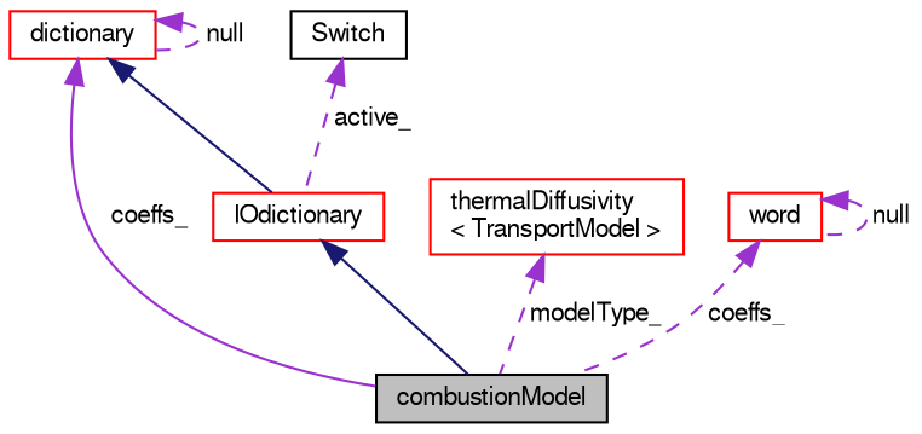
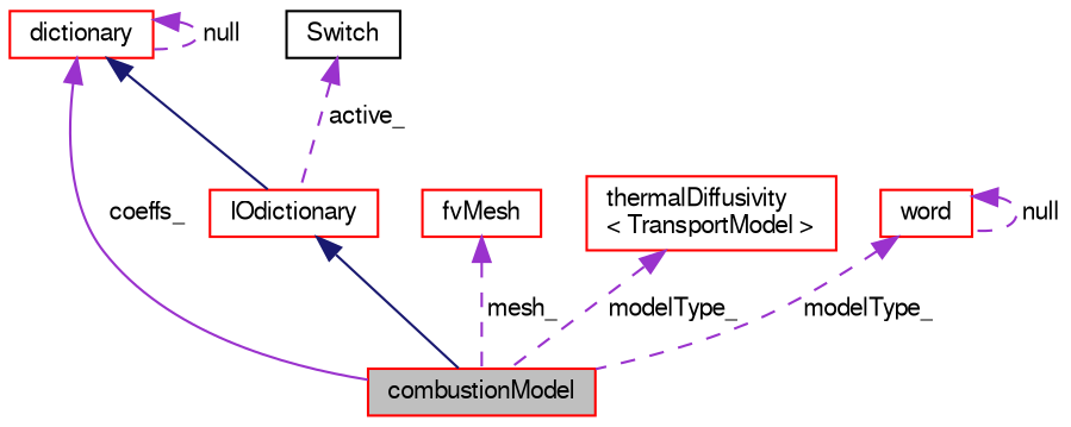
  digraph {
    node [color=red fontname=FreeSans fontsize=10 shape=record]
    edge [color=darkorchid3 dir=back fontname=FreeSans fontsize=10 labelfontname=FreeSans labelfontsize=10 style=dashed]
-   n1 [color=black fillcolor=grey75 fontcolor=black height=0.2 label=combustionModel style=filled width=0.4]
+   n1 [fillcolor=grey75 fontcolor=black height=0.2 label=combustionModel style=filled width=0.4]
    n2 [height=0.2 label=IOdictionary width=0.4]
    n3 [height=0.2 label=dictionary width=0.4]
    n4 [color=black height=0.2 label=Switch width=0.4]
+   n5 [height=0.2 label=fvMesh width=0.4]
    n6 [height=0.2 label="thermalDiffusivity\l\< TransportModel \>" width=0.4]
    n7 [height=0.2 label=word width=0.4]
    n2 -> n1 [color=midnightblue style=solid]
    n3 -> n1 [label=" coeffs_" style=solid]
    n3 -> n2 [color=midnightblue style=solid]
    n3 -> n3 [label=" null"]
    n4 -> n2 [label=" active_"]
+   n5 -> n1 [label=" mesh_"]
    n6 -> n1 [label=" modelType_"]
-   n7 -> n1 [label=" coeffs_"]
+   n7 -> n1 [label=" modelType_"]
    n7 -> n7 [label=" null"]
  }
